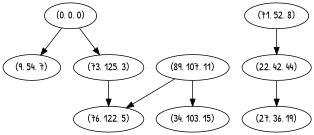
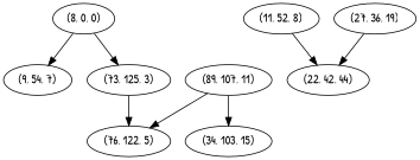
  digraph {
    fontname="Patrick Hand"
    node [fontname="Patrick Hand"]
    edge [fontname="Patrick Hand"]
-   "(0, 0, 0)"
+   "(0, 0, 0)" [label="(8, 0, 0)"]
    "(9, 54, 7)"
    "(73, 125, 3)"
    "(76, 122, 5)"
    n5 [label="(22, 42, 44)"]
-   "(11, 52, 8)" [label="(71, 52, 8)"]
+   "(11, 52, 8)"
    "(27, 36, 19)"
    "(89, 107, 11)"
    n9 [label="(34, 103, 15)"]
    "(0, 0, 0)" -> "(9, 54, 7)"
    "(0, 0, 0)" -> "(73, 125, 3)"
    "(73, 125, 3)" -> "(76, 122, 5)"
-   n5 -> "(27, 36, 19)"
+   "(27, 36, 19)" -> n5
    "(11, 52, 8)" -> n5
    "(89, 107, 11)" -> "(76, 122, 5)"
    "(89, 107, 11)" -> n9
  }
